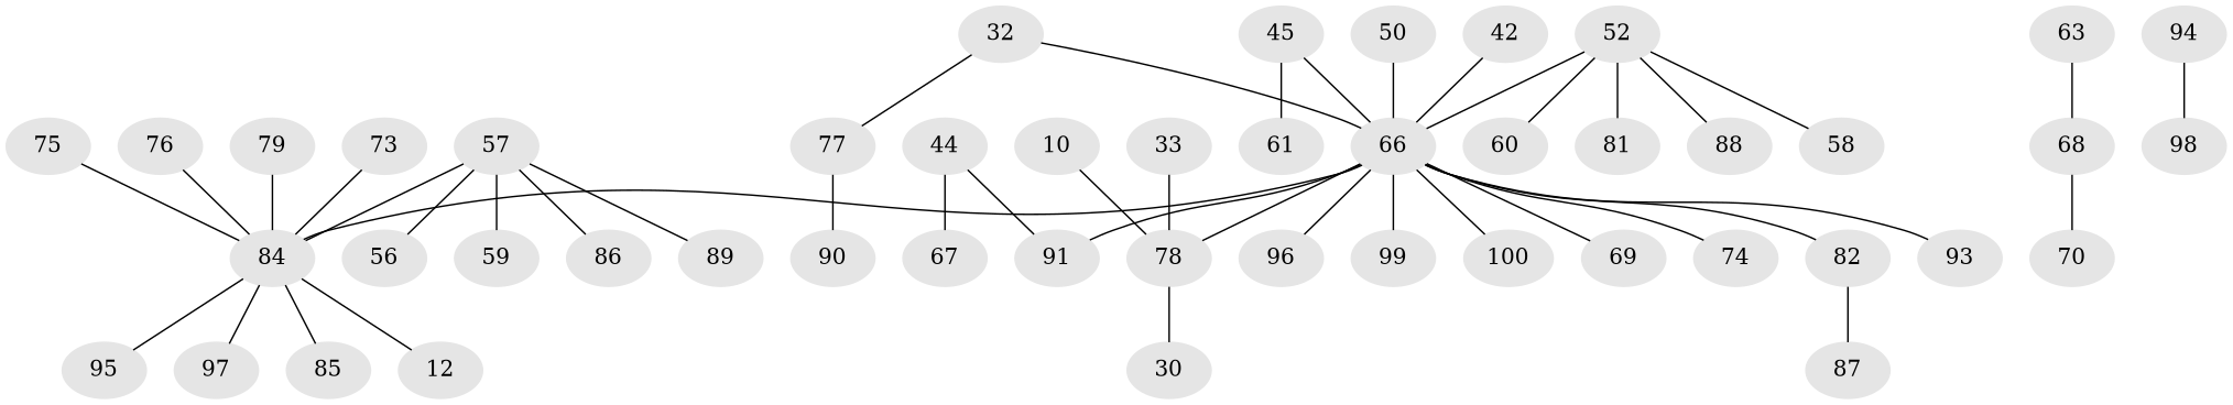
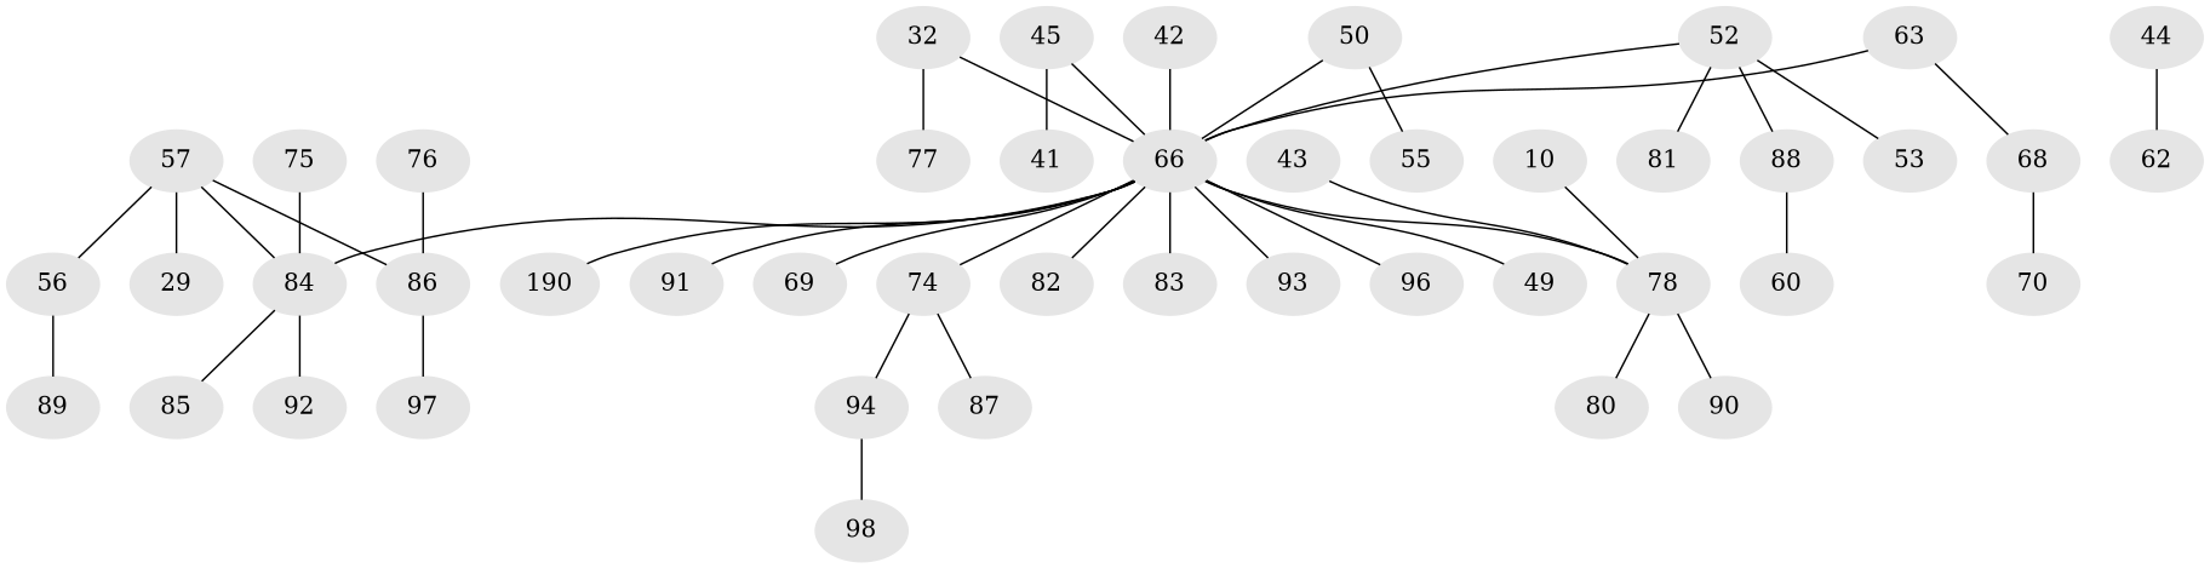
  graph {
    node [color=gray90 style=filled]
    78 [super="+47"]
-   80 [label=30]
+   80
    90
    n4 [label=10]
    66 [super="+36+33+34+9+15"]
    91 [super="+37"]
    84 [super="+8+26+23+51+40+46+72+48+57+58+62+65"]
    69
    74 [super="+6+7+13"]
    82
+   83
    93
    96
-   99
-   100
+   99 [label=49]
+   100 [label=190]
    32
    77
    42
-   43 [label=33]
+   43
    44
-   67
+   67 [label=62]
    45
-   61
+   61 [label=41]
    50
+   55
    52 [super="+41"]
-   53 [label=58]
+   53
    60
    81
    88
    n31 [label=57 super="+29"]
    56
-   59
+   59 [label=29]
    86
    89
    85
-   92 [label=12]
-   95
+   92
    97
    63
    68
    70
    94 [super="+11+31"]
    87
    98
-   73
    75
    76
-   79
    78 -- 80
-   77 -- 90
+   78 -- 90
    n4 -- 78
    66 -- 78
    66 -- 91
    66 -- 84
    66 -- 69
    66 -- 74
    66 -- 82
+   66 -- 83
    66 -- 93
    66 -- 96
    66 -- 99
    66 -- 100
    84 -- 85
    84 -- 92
-   84 -- 95
-   84 -- 97
-   82 -- 87
+   86 -- 97
+   74 -- 94
+   74 -- 87
    32 -- 66
    32 -- 77
    42 -- 66
    43 -- 78
-   44 -- 91
    44 -- 67
    45 -- 66
    45 -- 61
    50 -- 66
+   50 -- 55
    52 -- 66
    52 -- 53
-   52 -- 60
+   88 -- 60
    52 -- 81
    52 -- 88
    n31 -- 84
    n31 -- 56
    n31 -- 59
    n31 -- 86
-   n31 -- 89
+   56 -- 89
+   63 -- 66
    63 -- 68
    68 -- 70
    94 -- 98
-   73 -- 84
    75 -- 84
-   76 -- 84
-   79 -- 84
+   76 -- 86
  }
